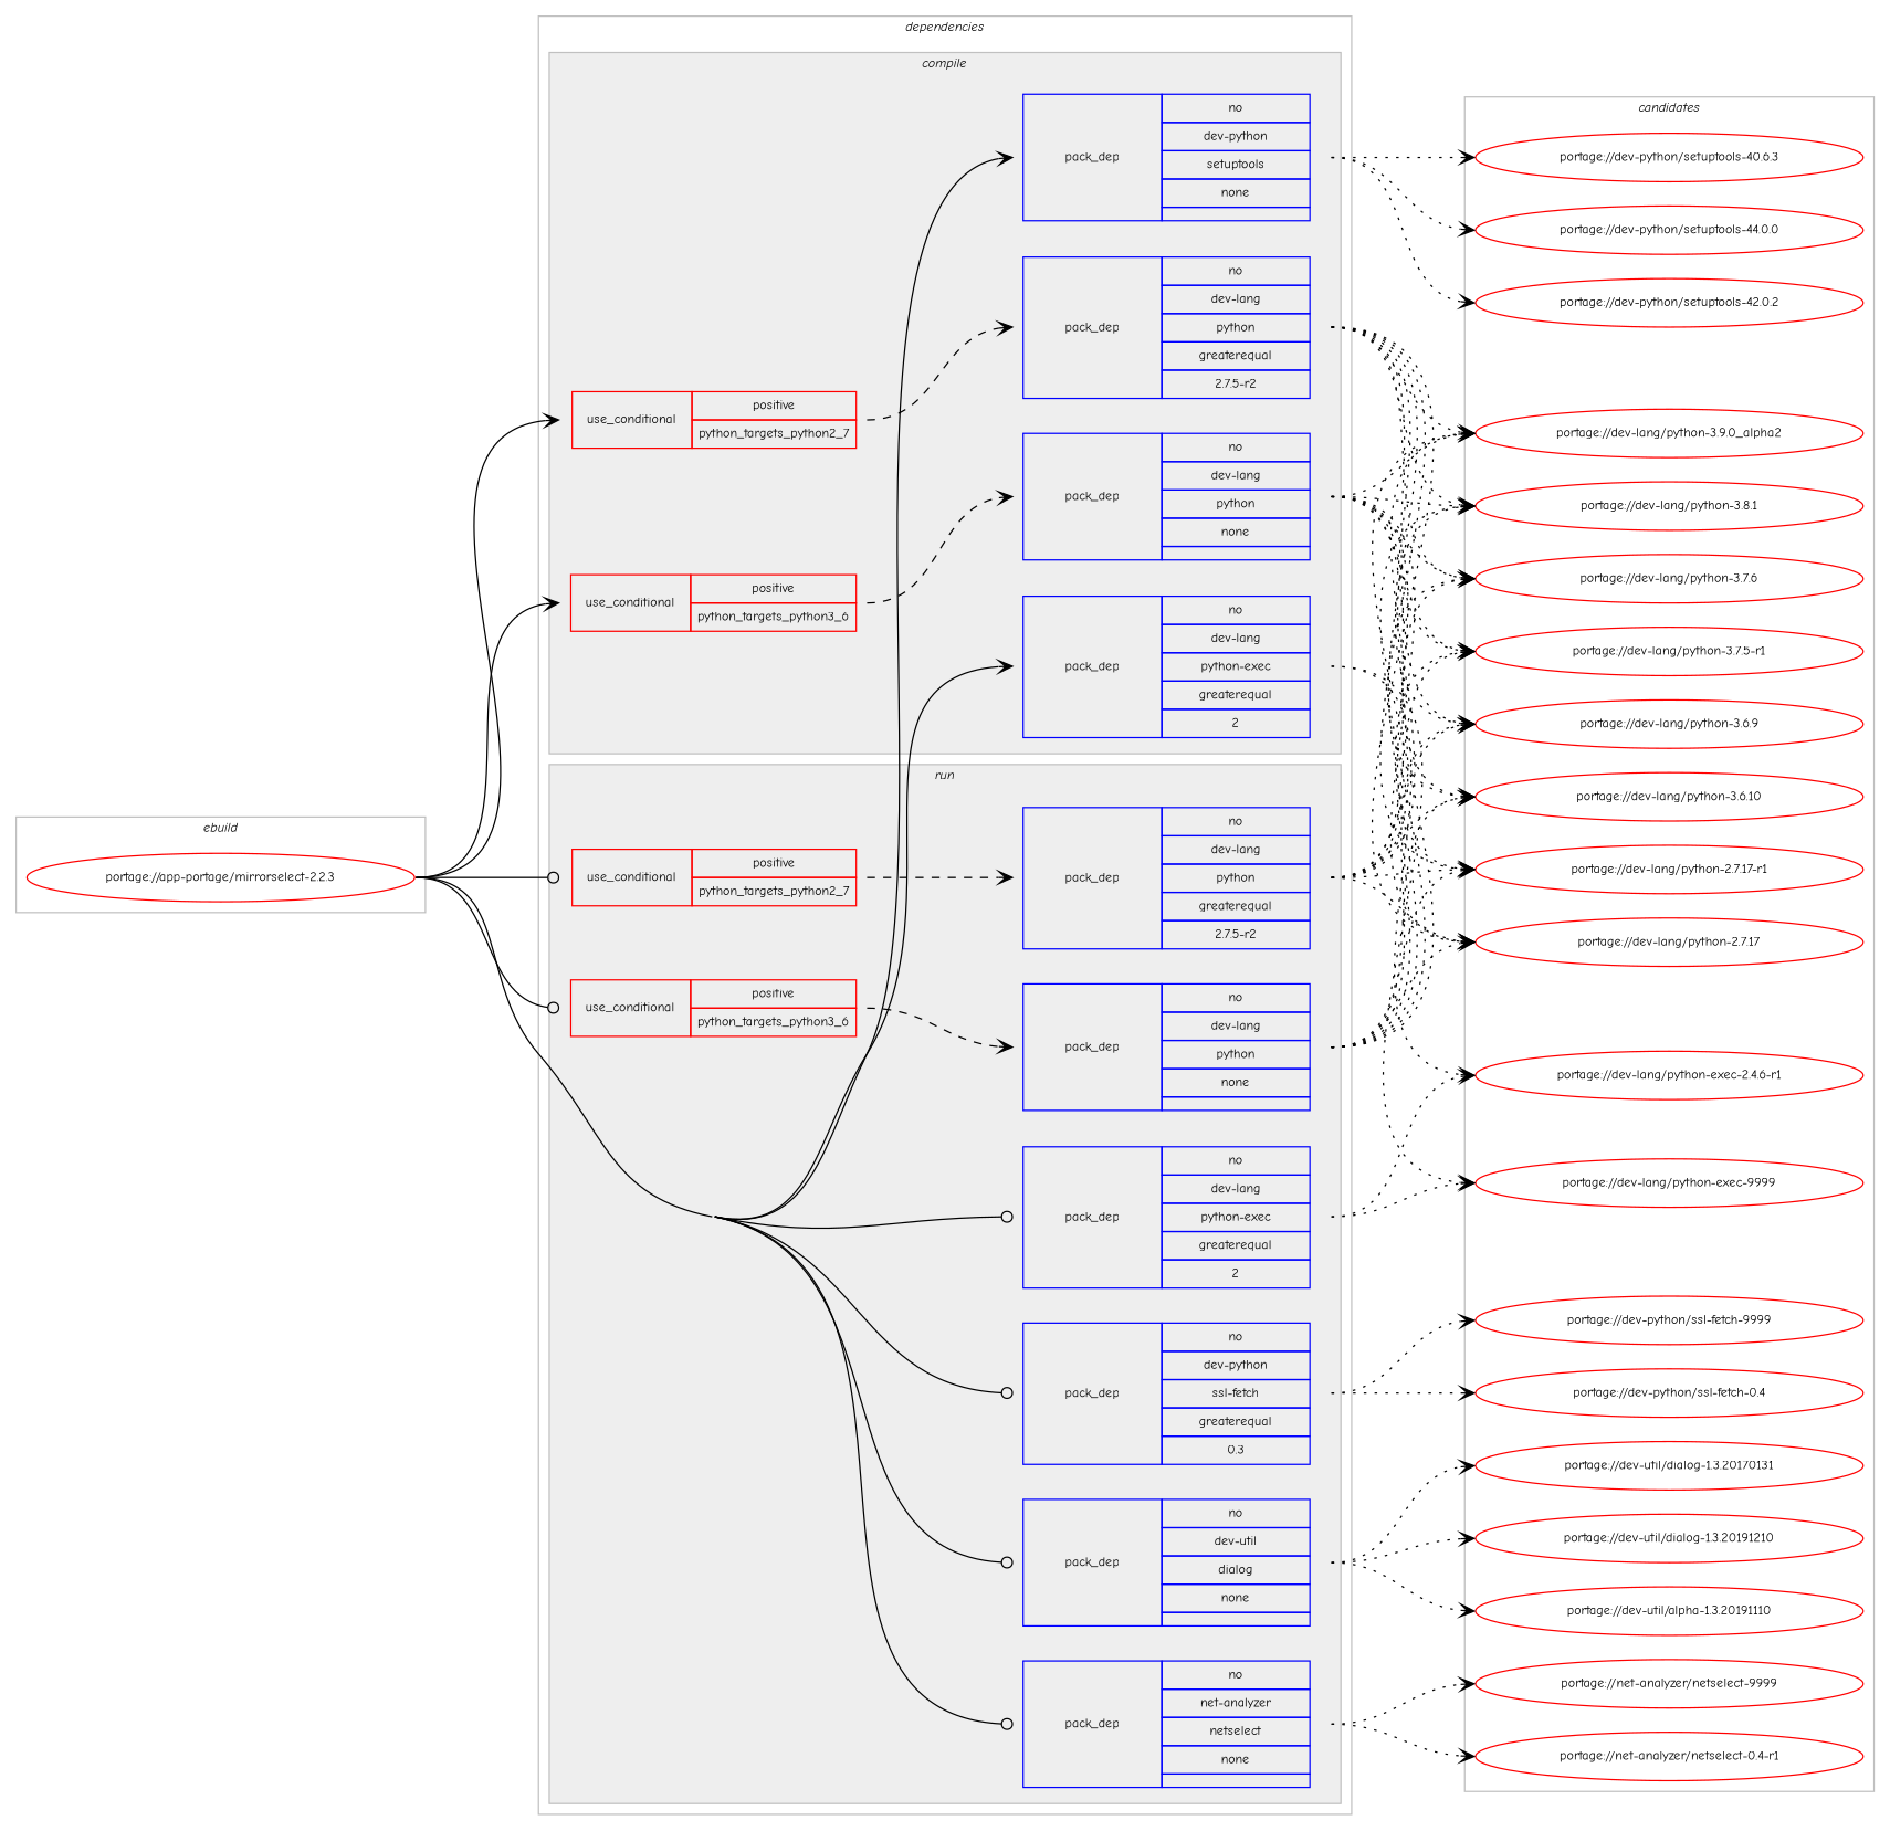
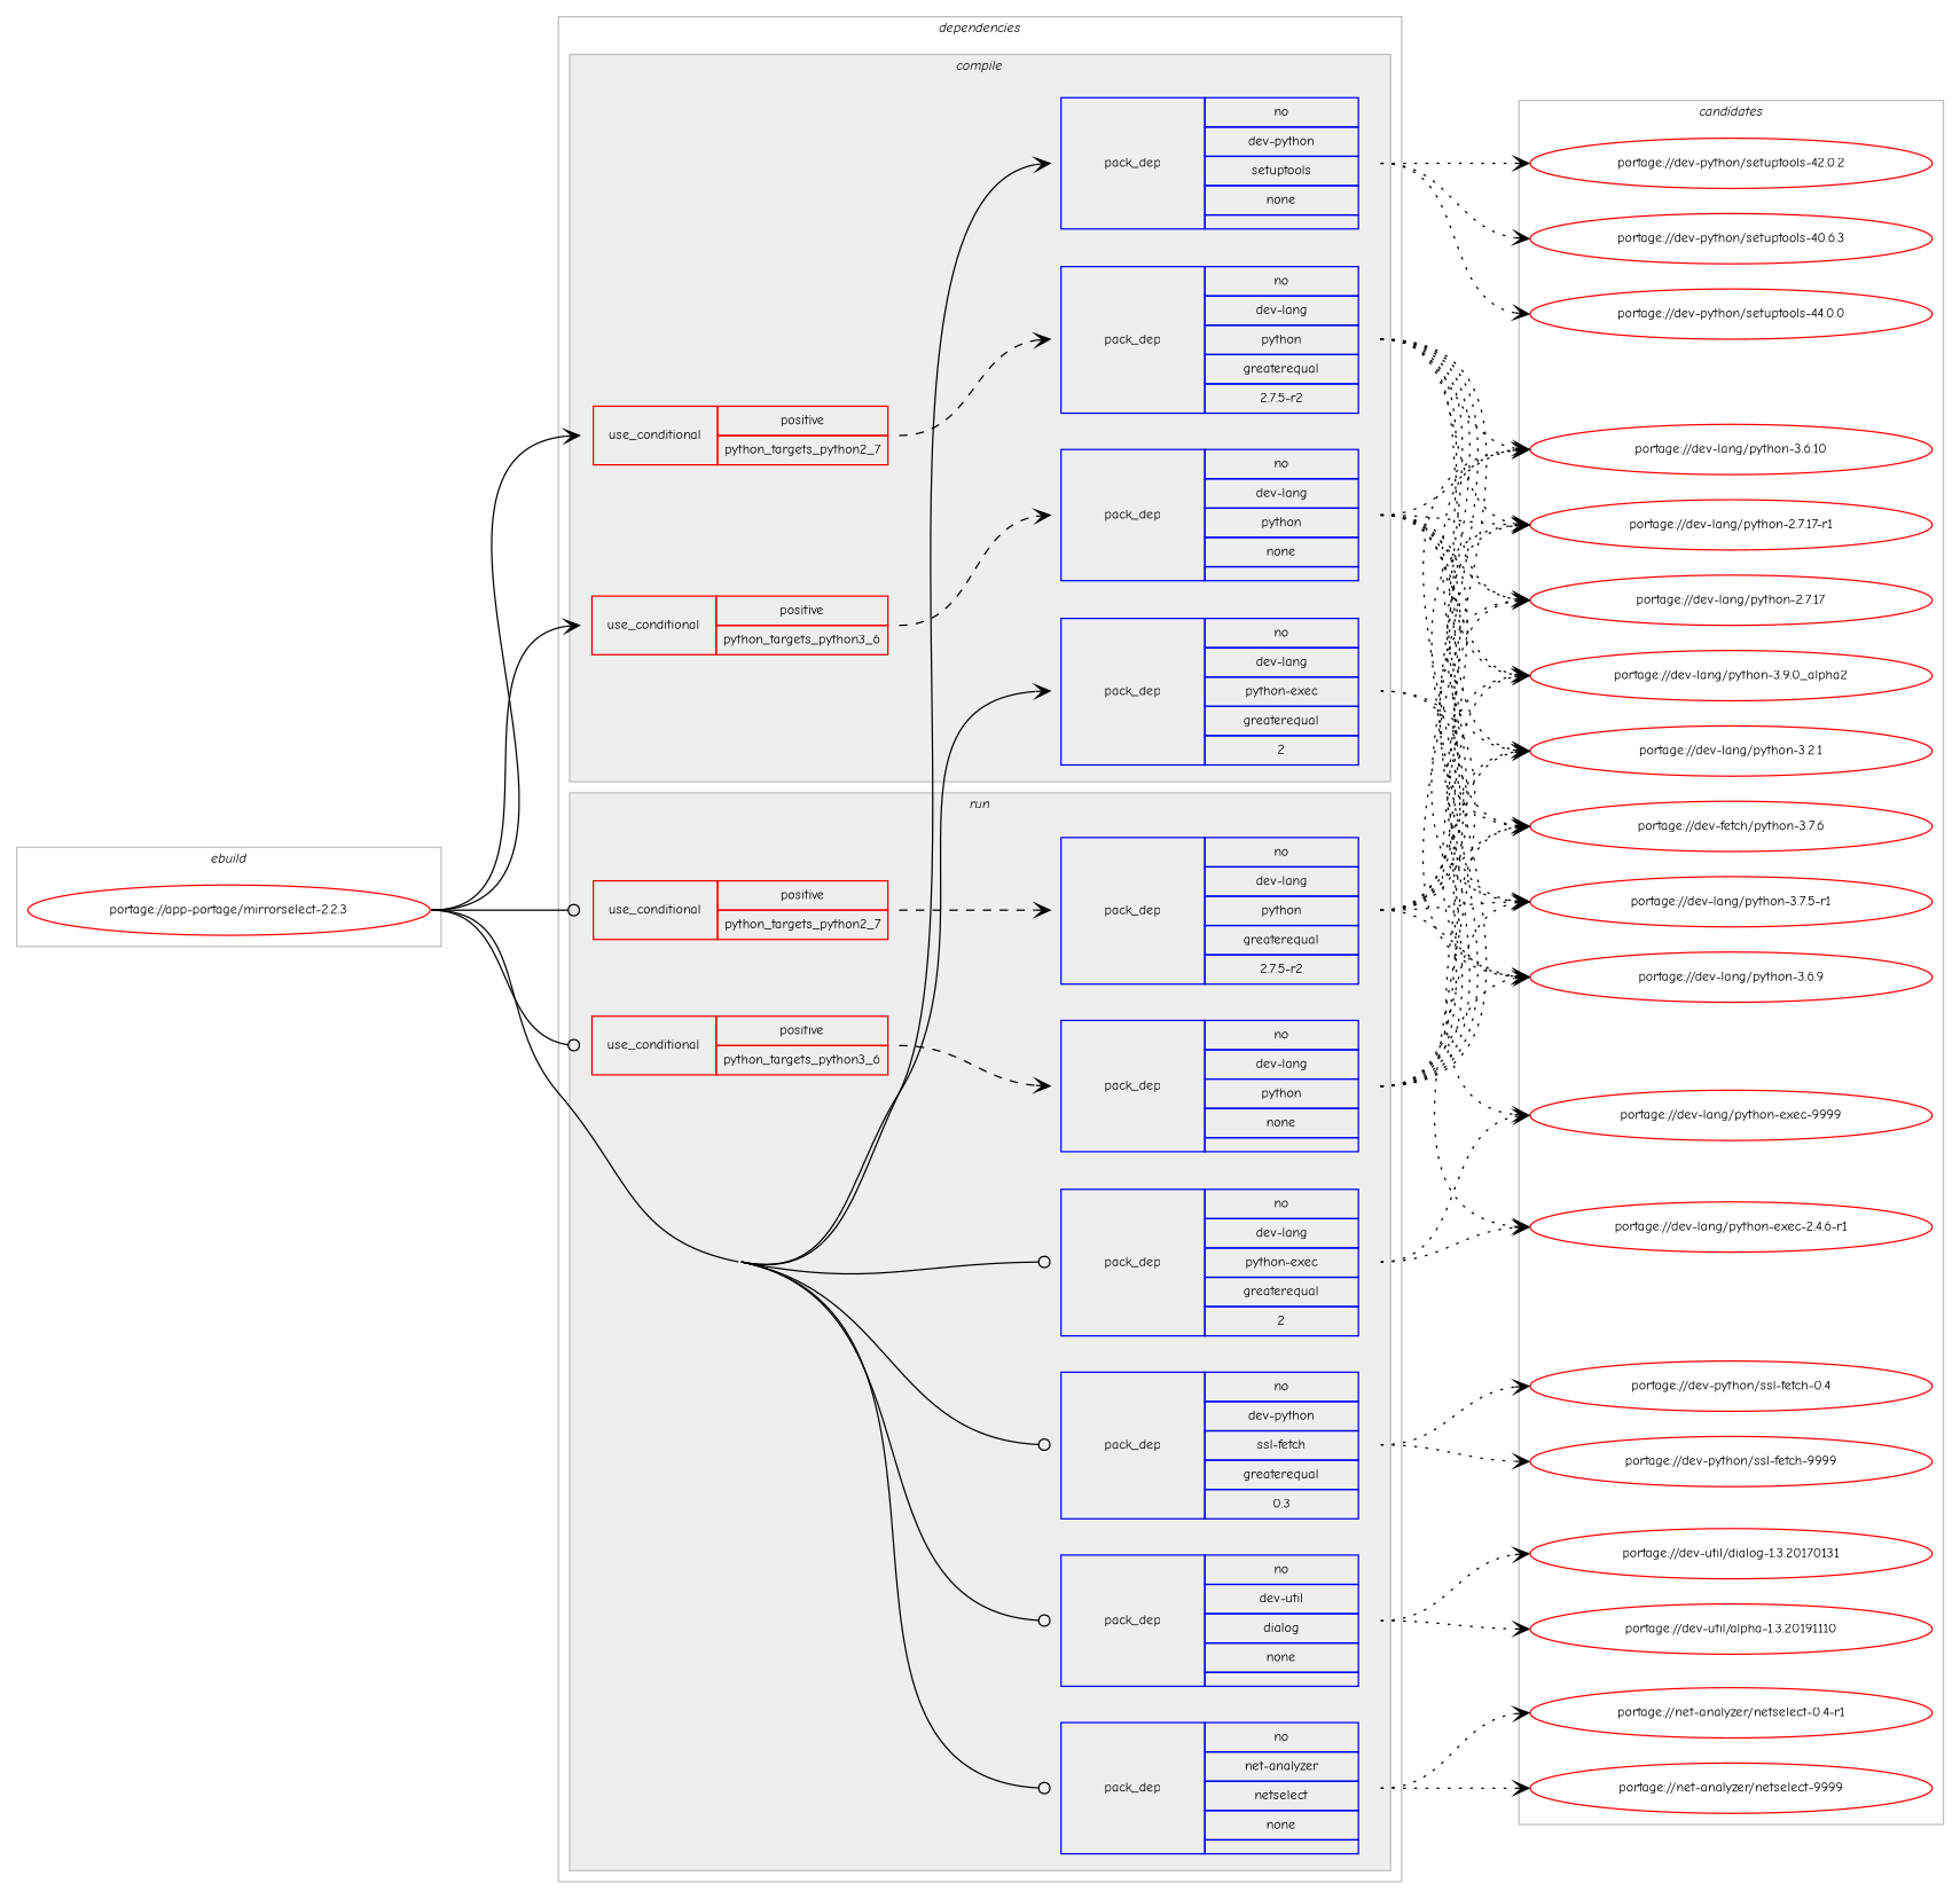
  digraph {
    compound=true
    concentrate=true
    fontname="Comic Neue"
    fontsize=10
    newrank=true
    rankdir=LR
    ranksep=1.5
    node [color=red fontname="Comic Neue" fontsize=10]
    edge [arrowhead=vee fontname="Comic Neue" headport=w style=dotted tailport=e weight=100]
    n1 [label="portage://app-portage/mirrorselect-2.2.3" width=4]
    n2 [color=blue label=<<TABLE BORDER="0" CELLBORDER="1" CELLSPACING="0" CELLPADDING="4" WIDTH="220"><TR><TD ROWSPAN="6" CELLPADDING="30">pack_dep</TD></TR><TR><TD WIDTH="110">no</TD></TR><TR><TD>dev-lang</TD></TR><TR><TD>python</TD></TR><TR><TD>greaterequal</TD></TR><TR><TD>2.7.5-r2</TD></TR></TABLE>> shape=none]
    n3 [label=<<TABLE BORDER="0" CELLBORDER="1" CELLSPACING="0" CELLPADDING="4"><TR><TD ROWSPAN="3" CELLPADDING="10">use_conditional</TD></TR><TR><TD>positive</TD></TR><TR><TD>python_targets_python2_7</TD></TR></TABLE>> shape=none]
    n4 [color=blue label=<<TABLE BORDER="0" CELLBORDER="1" CELLSPACING="0" CELLPADDING="4" WIDTH="220"><TR><TD ROWSPAN="6" CELLPADDING="30">pack_dep</TD></TR><TR><TD WIDTH="110">no</TD></TR><TR><TD>dev-lang</TD></TR><TR><TD>python</TD></TR><TR><TD>none</TD></TR><TR><TD></TD></TR></TABLE>> shape=none]
    n5 [label=<<TABLE BORDER="0" CELLBORDER="1" CELLSPACING="0" CELLPADDING="4"><TR><TD ROWSPAN="3" CELLPADDING="10">use_conditional</TD></TR><TR><TD>positive</TD></TR><TR><TD>python_targets_python3_6</TD></TR></TABLE>> shape=none]
    n6 [color=blue label=<<TABLE BORDER="0" CELLBORDER="1" CELLSPACING="0" CELLPADDING="4" WIDTH="220"><TR><TD ROWSPAN="6" CELLPADDING="30">pack_dep</TD></TR><TR><TD WIDTH="110">no</TD></TR><TR><TD>dev-lang</TD></TR><TR><TD>python-exec</TD></TR><TR><TD>greaterequal</TD></TR><TR><TD>2</TD></TR></TABLE>> shape=none]
    n7 [color=blue label=<<TABLE BORDER="0" CELLBORDER="1" CELLSPACING="0" CELLPADDING="4" WIDTH="220"><TR><TD ROWSPAN="6" CELLPADDING="30">pack_dep</TD></TR><TR><TD WIDTH="110">no</TD></TR><TR><TD>dev-python</TD></TR><TR><TD>setuptools</TD></TR><TR><TD>none</TD></TR><TR><TD></TD></TR></TABLE>> shape=none]
    n8 [color=blue label=<<TABLE BORDER="0" CELLBORDER="1" CELLSPACING="0" CELLPADDING="4" WIDTH="220"><TR><TD ROWSPAN="6" CELLPADDING="30">pack_dep</TD></TR><TR><TD WIDTH="110">no</TD></TR><TR><TD>dev-lang</TD></TR><TR><TD>python</TD></TR><TR><TD>greaterequal</TD></TR><TR><TD>2.7.5-r2</TD></TR></TABLE>> shape=none]
    n9 [label=<<TABLE BORDER="0" CELLBORDER="1" CELLSPACING="0" CELLPADDING="4"><TR><TD ROWSPAN="3" CELLPADDING="10">use_conditional</TD></TR><TR><TD>positive</TD></TR><TR><TD>python_targets_python2_7</TD></TR></TABLE>> shape=none]
    n10 [color=blue label=<<TABLE BORDER="0" CELLBORDER="1" CELLSPACING="0" CELLPADDING="4" WIDTH="220"><TR><TD ROWSPAN="6" CELLPADDING="30">pack_dep</TD></TR><TR><TD WIDTH="110">no</TD></TR><TR><TD>dev-lang</TD></TR><TR><TD>python</TD></TR><TR><TD>none</TD></TR><TR><TD></TD></TR></TABLE>> shape=none]
    n11 [label=<<TABLE BORDER="0" CELLBORDER="1" CELLSPACING="0" CELLPADDING="4"><TR><TD ROWSPAN="3" CELLPADDING="10">use_conditional</TD></TR><TR><TD>positive</TD></TR><TR><TD>python_targets_python3_6</TD></TR></TABLE>> shape=none]
    n12 [color=blue label=<<TABLE BORDER="0" CELLBORDER="1" CELLSPACING="0" CELLPADDING="4" WIDTH="220"><TR><TD ROWSPAN="6" CELLPADDING="30">pack_dep</TD></TR><TR><TD WIDTH="110">no</TD></TR><TR><TD>dev-lang</TD></TR><TR><TD>python-exec</TD></TR><TR><TD>greaterequal</TD></TR><TR><TD>2</TD></TR></TABLE>> shape=none]
    n13 [color=blue label=<<TABLE BORDER="0" CELLBORDER="1" CELLSPACING="0" CELLPADDING="4" WIDTH="220"><TR><TD ROWSPAN="6" CELLPADDING="30">pack_dep</TD></TR><TR><TD WIDTH="110">no</TD></TR><TR><TD>dev-python</TD></TR><TR><TD>ssl-fetch</TD></TR><TR><TD>greaterequal</TD></TR><TR><TD>0.3</TD></TR></TABLE>> shape=none]
    n14 [color=blue label=<<TABLE BORDER="0" CELLBORDER="1" CELLSPACING="0" CELLPADDING="4" WIDTH="220"><TR><TD ROWSPAN="6" CELLPADDING="30">pack_dep</TD></TR><TR><TD WIDTH="110">no</TD></TR><TR><TD>dev-util</TD></TR><TR><TD>dialog</TD></TR><TR><TD>none</TD></TR><TR><TD></TD></TR></TABLE>> shape=none]
    n15 [color=blue label=<<TABLE BORDER="0" CELLBORDER="1" CELLSPACING="0" CELLPADDING="4" WIDTH="220"><TR><TD ROWSPAN="6" CELLPADDING="30">pack_dep</TD></TR><TR><TD WIDTH="110">no</TD></TR><TR><TD>net-analyzer</TD></TR><TR><TD>netselect</TD></TR><TR><TD>none</TD></TR><TR><TD></TD></TR></TABLE>> shape=none]
    n16 [label="portage://dev-lang/python-3.9.0_alpha2" width=4]
-   n17 [label="portage://dev-lang/python-3.8.1" width=4]
-   n18 [label="portage://dev-lang/python-3.7.6" width=4]
+   n17 [label="portage://dev-lang/python-3.2.1" width=4]
+   n18 [label="portage://dev-fetch/python-3.7.6" width=4]
    n19 [label="portage://dev-lang/python-3.7.5-r1" width=4]
    n20 [label="portage://dev-lang/python-3.6.9" width=4]
    n21 [label="portage://dev-lang/python-3.6.10" width=4]
    n22 [label="portage://dev-lang/python-2.7.17-r1" width=4]
    n23 [label="portage://dev-lang/python-2.7.17" width=4]
    n24 [label="portage://dev-lang/python-exec-9999" width=4]
    n25 [label="portage://dev-lang/python-exec-2.4.6-r1" width=4]
    n26 [label="portage://dev-python/setuptools-44.0.0" width=4]
    n27 [label="portage://dev-python/setuptools-42.0.2" width=4]
    n28 [label="portage://dev-python/setuptools-40.6.3" width=4]
    n29 [label="portage://dev-python/ssl-fetch-9999" width=4]
    n30 [label="portage://dev-python/ssl-fetch-0.4" width=4]
-   n31 [label="portage://dev-util/dialog-1.3.20191210" width=4]
    n32 [label="portage://dev-util/alpha-1.3.20191110" width=4]
    n33 [label="portage://dev-util/dialog-1.3.20170131" width=4]
    n34 [label="portage://net-analyzer/netselect-9999" width=4]
    n35 [label="portage://net-analyzer/netselect-0.4-r1" width=4]
    subgraph cluster_1 {
      color=gray
      label=<<i>ebuild</i>>
      n1
    }
    subgraph cluster_2 {
      color=gray
      label=<<i>dependencies</i>>
      subgraph cluster_3 {
        color=gray
        fillcolor="#eeeeee"
        label=<<i>compile</i>>
        style=filled
        subgraph sub_4 {
          color=gray
          fillcolor="#eeeeee"
          label=<<i>compile</i>>
          style=filled
          n3
          subgraph sub_5 {
            color=gray
            fillcolor="#eeeeee"
            label=<<i>compile</i>>
            style=filled
            n2
          }
        }
        subgraph sub_6 {
          color=gray
          fillcolor="#eeeeee"
          label=<<i>compile</i>>
          style=filled
          n5
          subgraph sub_7 {
            color=gray
            fillcolor="#eeeeee"
            label=<<i>compile</i>>
            style=filled
            n4
          }
        }
        subgraph sub_8 {
          color=gray
          fillcolor="#eeeeee"
          label=<<i>compile</i>>
          style=filled
          n6
        }
        subgraph sub_9 {
          color=gray
          fillcolor="#eeeeee"
          label=<<i>compile</i>>
          style=filled
          n7
        }
      }
      subgraph cluster_10 {
        color=gray
        fillcolor="#eeeeee"
        label=<<i>compile and run</i>>
        style=filled
      }
      subgraph cluster_11 {
        color=gray
        fillcolor="#eeeeee"
        label=<<i>run</i>>
        style=filled
        subgraph sub_12 {
          color=gray
          fillcolor="#eeeeee"
          label=<<i>run</i>>
          style=filled
          n9
          subgraph sub_13 {
            color=gray
            fillcolor="#eeeeee"
            label=<<i>run</i>>
            style=filled
            n8
          }
        }
        subgraph sub_14 {
          color=gray
          fillcolor="#eeeeee"
          label=<<i>run</i>>
          style=filled
          n11
          subgraph sub_15 {
            color=gray
            fillcolor="#eeeeee"
            label=<<i>run</i>>
            style=filled
            n10
          }
        }
        subgraph sub_16 {
          color=gray
          fillcolor="#eeeeee"
          label=<<i>run</i>>
          style=filled
          n12
        }
        subgraph sub_17 {
          color=gray
          fillcolor="#eeeeee"
          label=<<i>run</i>>
          style=filled
          n13
        }
        subgraph sub_18 {
          color=gray
          fillcolor="#eeeeee"
          label=<<i>run</i>>
          style=filled
          n14
        }
        subgraph sub_19 {
          color=gray
          fillcolor="#eeeeee"
          label=<<i>run</i>>
          style=filled
          n15
        }
      }
    }
    subgraph cluster_20 {
      color=gray
      label=<<i>candidates</i>>
      rank=same
      subgraph sub_21 {
        color=black
        label=<<i>candidates</i>>
        nodesep=1
        rank=same
        n16
        n17
        n18
        n19
        n20
        n21
        n22
        n23
      }
      subgraph sub_22 {
        color=black
        label=<<i>candidates</i>>
        nodesep=1
        rank=same
        n16
        n17
        n18
        n19
        n20
        n21
        n22
        n23
      }
      subgraph sub_23 {
        color=black
        label=<<i>candidates</i>>
        nodesep=1
        rank=same
        n24
        n25
      }
      subgraph sub_24 {
        color=black
        label=<<i>candidates</i>>
        nodesep=1
        rank=same
        n26
        n27
        n28
      }
      subgraph sub_25 {
        color=black
        label=<<i>candidates</i>>
        nodesep=1
        rank=same
        n16
        n17
        n18
        n19
        n20
        n21
        n22
        n23
      }
      subgraph sub_26 {
        color=black
        label=<<i>candidates</i>>
        nodesep=1
        rank=same
        n16
        n17
        n18
        n19
        n20
        n21
        n22
        n23
      }
      subgraph sub_27 {
        color=black
        label=<<i>candidates</i>>
        nodesep=1
        rank=same
        n24
        n25
      }
      subgraph sub_28 {
        color=black
        label=<<i>candidates</i>>
        nodesep=1
        rank=same
        n29
        n30
      }
      subgraph sub_29 {
        color=black
        label=<<i>candidates</i>>
        nodesep=1
        rank=same
-       n31
        n32
        n33
      }
      subgraph sub_30 {
        color=black
        label=<<i>candidates</i>>
        nodesep=1
        rank=same
        n34
        n35
      }
    }
    n1 -> n3 [style=solid weight=20]
    n1 -> n5 [style=solid weight=20]
    n1 -> n6 [style=solid weight=20]
    n1 -> n7 [style=solid weight=20]
    n1 -> n9 [arrowhead=odot style=solid weight=20]
    n1 -> n11 [arrowhead=odot style=solid weight=20]
    n1 -> n12 [arrowhead=odot style=solid weight=20]
    n1 -> n13 [arrowhead=odot style=solid weight=20]
    n1 -> n14 [arrowhead=odot style=solid weight=20]
    n1 -> n15 [arrowhead=odot style=solid weight=20]
    n2 -> n16
    n2 -> n17
    n2 -> n18
    n2 -> n19
    n2 -> n20
    n2 -> n21
    n2 -> n22
    n2 -> n23
    n3 -> n2 [style=dashed weight=20]
    n4 -> n16
    n4 -> n17
    n4 -> n18
    n4 -> n19
    n4 -> n20
    n4 -> n21
    n4 -> n22
    n4 -> n23
    n5 -> n4 [style=dashed weight=20]
    n6 -> n24
    n6 -> n25
    n7 -> n26
    n7 -> n27
    n7 -> n28
    n8 -> n16
    n8 -> n17
    n8 -> n18
    n8 -> n19
    n8 -> n20
    n8 -> n21
    n8 -> n22
    n8 -> n23
    n9 -> n8 [style=dashed weight=20]
    n10 -> n16
    n10 -> n17
    n10 -> n18
    n10 -> n19
    n10 -> n20
    n10 -> n21
    n10 -> n22
    n10 -> n23
    n11 -> n10 [style=dashed weight=20]
    n12 -> n24
    n12 -> n25
    n13 -> n29
    n13 -> n30
-   n14 -> n31
    n14 -> n32
    n14 -> n33
    n15 -> n34
    n15 -> n35
  }
